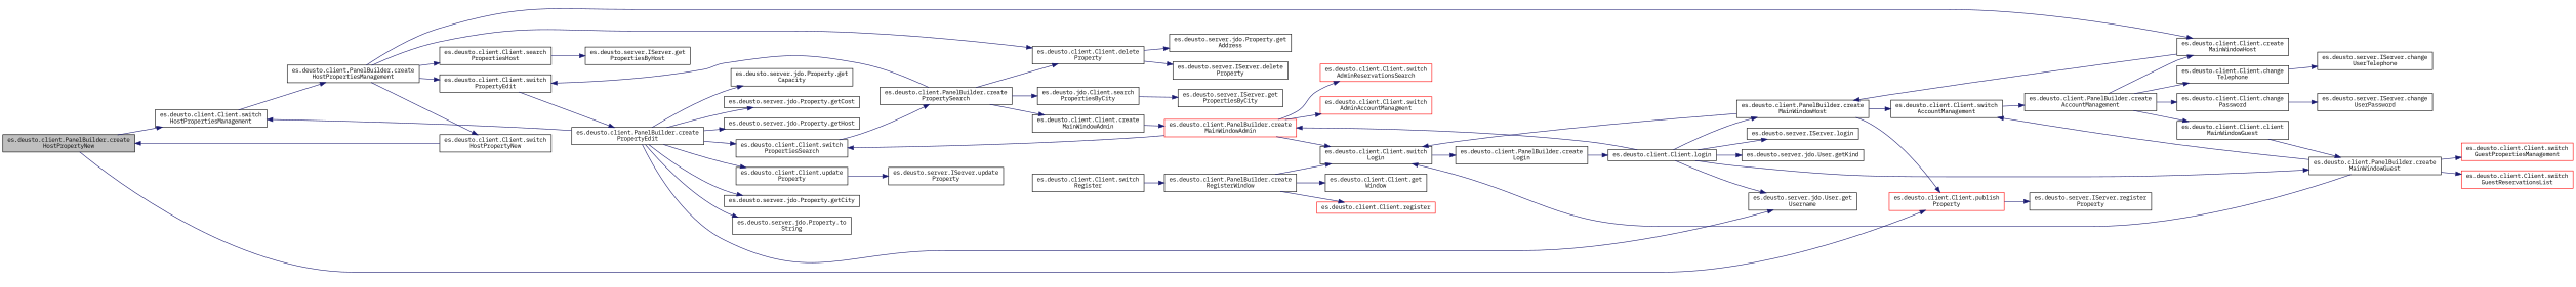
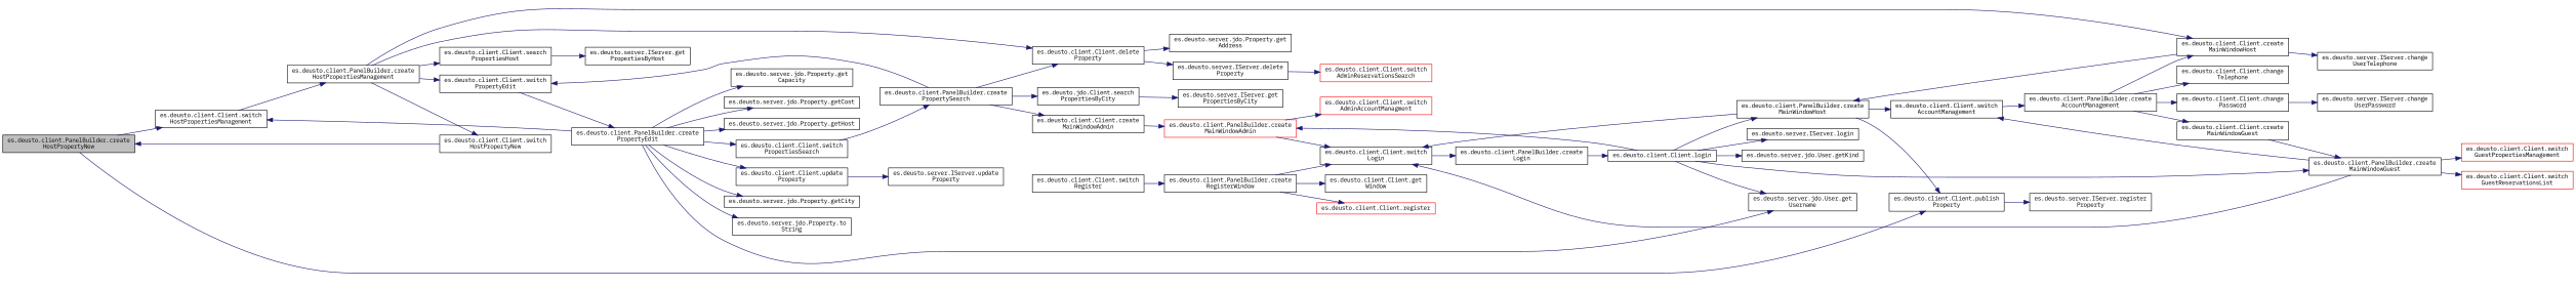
  digraph {
    fontname="IBM Plex Mono"
    rankdir=LR
    node [color=black fillcolor=white fontname="IBM Plex Mono" fontsize=10 shape=record style=filled]
    edge [color=midnightblue fontname="IBM Plex Mono" fontsize=10 labelfontname=Helvetica labelfontsize=10 style=solid]
    n1 [fillcolor=grey75 fontcolor=black height=0.2 label="es.deusto.client.PanelBuilder.create\lHostPropertyNew" width=0.4]
    n2 [height=0.2 label="es.deusto.client.Client.switch\lHostPropertiesManagement" width=0.4]
-   n3 [color=red height=0.2 label="es.deusto.client.Client.publish\lProperty" width=0.4]
+   n3 [height=0.2 label="es.deusto.client.Client.publish\lProperty" width=0.4]
    n4 [height=0.2 label="es.deusto.client.PanelBuilder.create\lHostPropertiesManagement" width=0.4]
    n5 [height=0.2 label="es.deusto.server.IServer.register\lProperty" width=0.4]
    n6 [height=0.2 label="es.deusto.client.Client.search\lPropertiesHost" width=0.4]
    n7 [height=0.2 label="es.deusto.client.Client.delete\lProperty" width=0.4]
    n8 [height=0.2 label="es.deusto.client.Client.switch\lPropertyEdit" width=0.4]
    n9 [height=0.2 label="es.deusto.client.Client.create\lMainWindowHost" width=0.4]
    n10 [height=0.2 label="es.deusto.client.Client.switch\lHostPropertyNew" width=0.4]
    n11 [height=0.2 label="es.deusto.server.IServer.get\lPropertiesByHost" width=0.4]
    n12 [height=0.2 label="es.deusto.server.IServer.delete\lProperty" width=0.4]
    n13 [height=0.2 label="es.deusto.server.jdo.Property.get\lAddress" width=0.4]
    n14 [height=0.2 label="es.deusto.client.PanelBuilder.create\lPropertyEdit" width=0.4]
    n15 [height=0.2 label="es.deusto.client.PanelBuilder.create\lMainWindowHost" width=0.4]
    n16 [height=0.2 label="es.deusto.server.jdo.Property.getCity" width=0.4]
    n17 [height=0.2 label="es.deusto.server.jdo.Property.to\lString" width=0.4]
    n18 [height=0.2 label="es.deusto.server.jdo.Property.get\lCapacity" width=0.4]
    n19 [height=0.2 label="es.deusto.server.jdo.Property.getCost" width=0.4]
    n20 [height=0.2 label="es.deusto.client.Client.switch\lPropertiesSearch" width=0.4]
    n21 [height=0.2 label="es.deusto.server.jdo.User.get\lUsername" width=0.4]
    n22 [height=0.2 label="es.deusto.server.jdo.Property.getHost" width=0.4]
    n23 [height=0.2 label="es.deusto.client.Client.update\lProperty" width=0.4]
    n24 [height=0.2 label="es.deusto.client.PanelBuilder.create\lPropertySearch" width=0.4]
    n25 [height=0.2 label="es.deusto.server.IServer.update\lProperty" width=0.4]
    n26 [height=0.2 label="es.deusto.jdo.Client.search\lPropertiesByCity" width=0.4]
    n27 [height=0.2 label="es.deusto.client.Client.create\lMainWindowAdmin" width=0.4]
    n28 [height=0.2 label="es.deusto.server.IServer.get\lPropertiesByCity" width=0.4]
    n29 [color=red height=0.2 label="es.deusto.client.PanelBuilder.create\lMainWindowAdmin" width=0.4]
    n30 [color=red height=0.2 label="es.deusto.client.Client.switch\lAdminAccountManagment" width=0.4]
    n31 [color=red height=0.2 label="es.deusto.client.Client.switch\lAdminReservationsSearch" width=0.4]
    n32 [height=0.2 label="es.deusto.client.Client.switch\lLogin" width=0.4]
    n33 [height=0.2 label="es.deusto.client.PanelBuilder.create\lLogin" width=0.4]
    n34 [height=0.2 label="es.deusto.client.Client.login" width=0.4]
    n35 [height=0.2 label="es.deusto.server.IServer.login" width=0.4]
    n36 [height=0.2 label="es.deusto.server.jdo.User.getKind" width=0.4]
    n37 [height=0.2 label="es.deusto.client.PanelBuilder.create\lMainWindowGuest" width=0.4]
    n38 [height=0.2 label="es.deusto.client.Client.switch\lRegister" width=0.4]
    n39 [height=0.2 label="es.deusto.client.PanelBuilder.create\lRegisterWindow" width=0.4]
    n40 [height=0.2 label="es.deusto.client.Client.switch\lAccountManagement" width=0.4]
    n41 [color=red height=0.2 label="es.deusto.client.Client.switch\lGuestPropertiesManagement" width=0.4]
    n42 [color=red height=0.2 label="es.deusto.client.Client.switch\lGuestReservationsList" width=0.4]
    n43 [height=0.2 label="es.deusto.client.PanelBuilder.create\lAccountManagement" width=0.4]
-   n44 [height=0.2 label="es.deusto.client.Client.client\lMainWindowGuest" width=0.4]
+   n44 [height=0.2 label="es.deusto.client.Client.create\lMainWindowGuest" width=0.4]
    n45 [height=0.2 label="es.deusto.client.Client.change\lPassword" width=0.4]
    n46 [height=0.2 label="es.deusto.client.Client.change\lTelephone" width=0.4]
    n47 [height=0.2 label="es.deusto.server.IServer.change\lUserPassword" width=0.4]
    n48 [height=0.2 label="es.deusto.server.IServer.change\lUserTelephone" width=0.4]
    n49 [color=red height=0.2 label="es.deusto.client.Client.register" width=0.4]
    n50 [height=0.2 label="es.deusto.client.Client.get\lWindow" width=0.4]
    n1 -> n2
    n1 -> n3
    n2 -> n4
    n3 -> n5
    n4 -> n6
    n4 -> n7
    n4 -> n8
    n4 -> n9
    n4 -> n10
    n6 -> n11
    n7 -> n12
    n7 -> n13
    n8 -> n14
    n9 -> n15
    n10 -> n1
    n14 -> n2
    n14 -> n16
    n14 -> n17
    n14 -> n18
    n14 -> n19
    n14 -> n20
    n14 -> n21
    n14 -> n22
    n14 -> n23
    n15 -> n3
    n15 -> n32
    n15 -> n40
    n20 -> n24
    n23 -> n25
    n24 -> n7
    n24 -> n8
    n24 -> n26
    n24 -> n27
    n26 -> n28
    n27 -> n29
-   n29 -> n20
    n29 -> n30
-   n29 -> n31
+   n12 -> n31
    n29 -> n32
    n32 -> n33
    n33 -> n34
    n34 -> n15
    n34 -> n21
    n34 -> n29
    n34 -> n35
    n34 -> n36
    n34 -> n37
    n37 -> n32
    n37 -> n40
    n37 -> n41
    n37 -> n42
    n38 -> n39
    n39 -> n32
    n39 -> n49
    n39 -> n50
    n40 -> n43
    n43 -> n9
    n43 -> n44
    n43 -> n45
    n43 -> n46
    n44 -> n37
    n45 -> n47
-   n46 -> n48
+   n9 -> n48
  }
